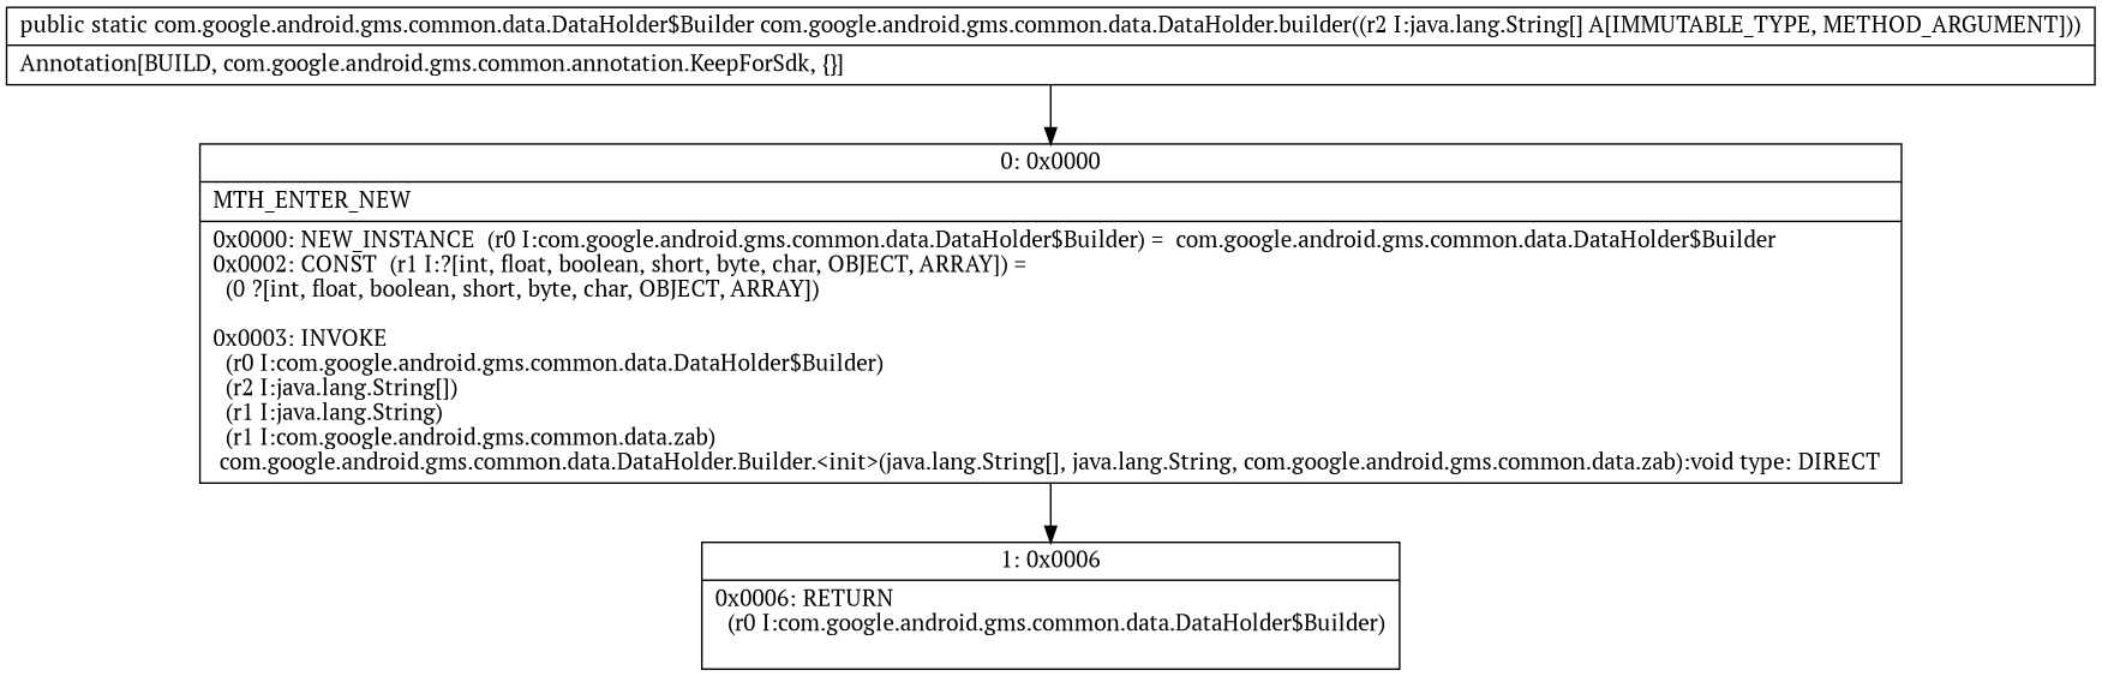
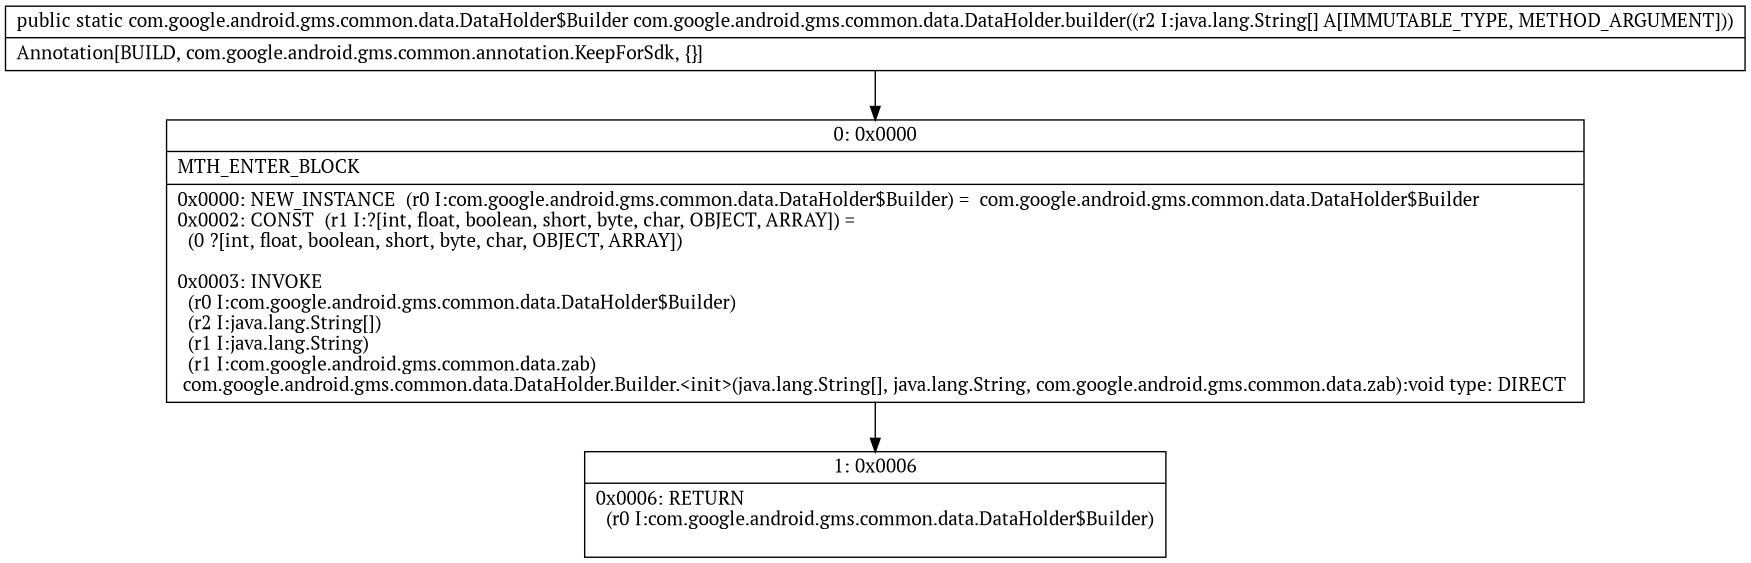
  digraph {
    fontname="PT Serif"
    node [shape=record fontname="PT Serif"]
    edge [fontname="PT Serif"]
-   n1 [label="{0\:\ 0x0000|MTH_ENTER_NEW\l|0x0000: NEW_INSTANCE  (r0 I:com.google.android.gms.common.data.DataHolder$Builder) =  com.google.android.gms.common.data.DataHolder$Builder \l0x0002: CONST  (r1 I:?[int, float, boolean, short, byte, char, OBJECT, ARRAY]) = \l  (0 ?[int, float, boolean, short, byte, char, OBJECT, ARRAY])\l \l0x0003: INVOKE  \l  (r0 I:com.google.android.gms.common.data.DataHolder$Builder)\l  (r2 I:java.lang.String[])\l  (r1 I:java.lang.String)\l  (r1 I:com.google.android.gms.common.data.zab)\l com.google.android.gms.common.data.DataHolder.Builder.\<init\>(java.lang.String[], java.lang.String, com.google.android.gms.common.data.zab):void type: DIRECT \l}"]
+   n1 [label="{0\:\ 0x0000|MTH_ENTER_BLOCK\l|0x0000: NEW_INSTANCE  (r0 I:com.google.android.gms.common.data.DataHolder$Builder) =  com.google.android.gms.common.data.DataHolder$Builder \l0x0002: CONST  (r1 I:?[int, float, boolean, short, byte, char, OBJECT, ARRAY]) = \l  (0 ?[int, float, boolean, short, byte, char, OBJECT, ARRAY])\l \l0x0003: INVOKE  \l  (r0 I:com.google.android.gms.common.data.DataHolder$Builder)\l  (r2 I:java.lang.String[])\l  (r1 I:java.lang.String)\l  (r1 I:com.google.android.gms.common.data.zab)\l com.google.android.gms.common.data.DataHolder.Builder.\<init\>(java.lang.String[], java.lang.String, com.google.android.gms.common.data.zab):void type: DIRECT \l}"]
    n2 [label="{1\:\ 0x0006|0x0006: RETURN  \l  (r0 I:com.google.android.gms.common.data.DataHolder$Builder)\l \l}"]
    n3 [label="{public static com.google.android.gms.common.data.DataHolder$Builder com.google.android.gms.common.data.DataHolder.builder((r2 I:java.lang.String[] A[IMMUTABLE_TYPE, METHOD_ARGUMENT]))  | Annotation[BUILD, com.google.android.gms.common.annotation.KeepForSdk, \{\}]\l}"]
    n1 -> n2
    n3 -> n1
  }
